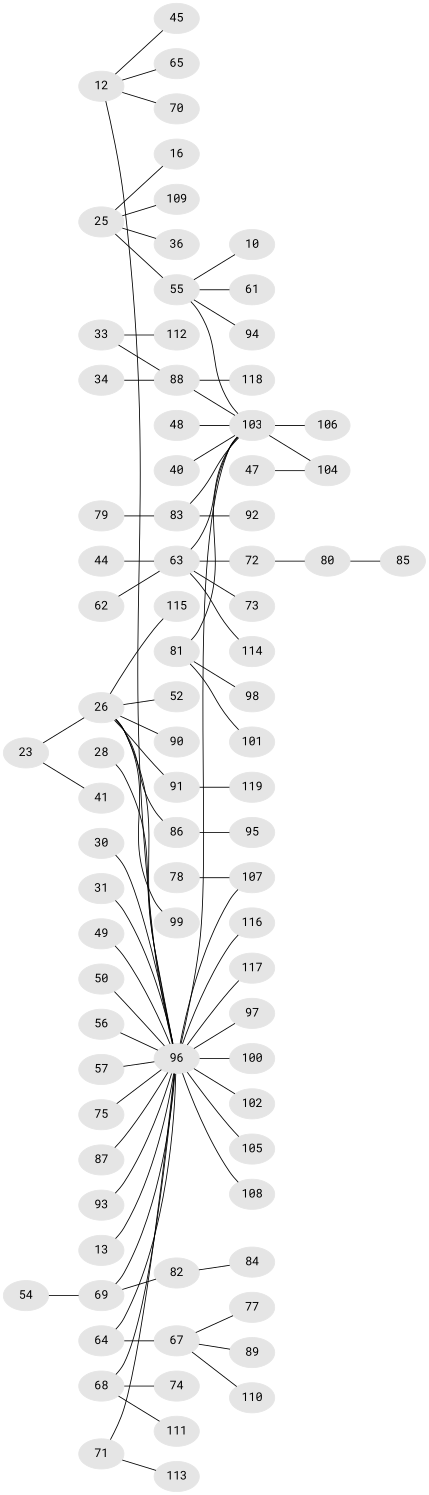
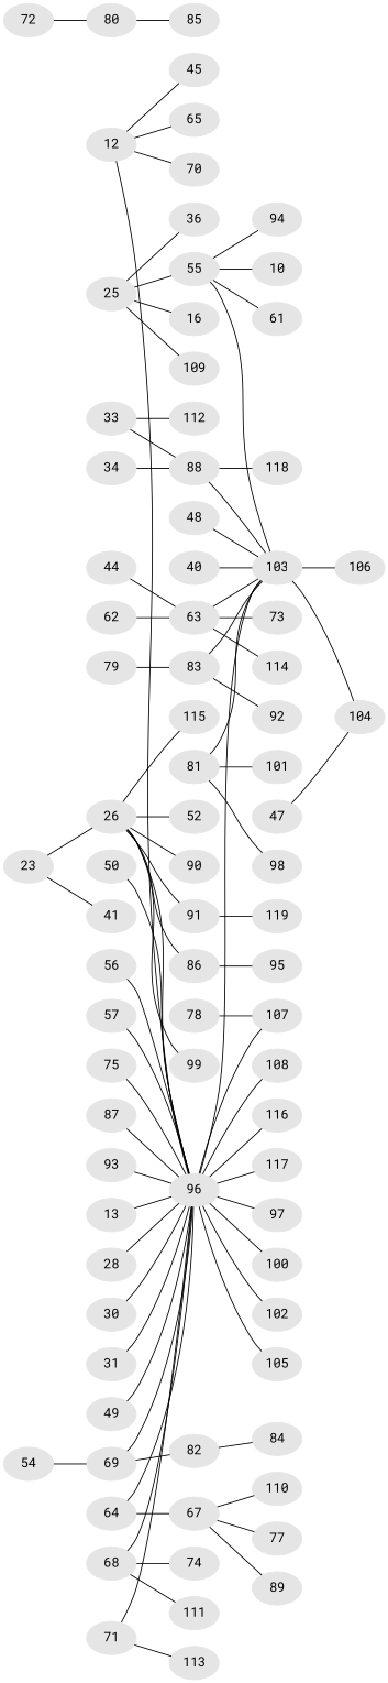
  graph {
    fontname="Roboto Mono"
    rankdir=LR
    node [color=gray90 fontname="Roboto Mono" style=filled]
    edge [fontname="Roboto Mono"]
    12
    45
    65
    70
    96 [super="+18+66+29+37"]
    103 [super="+9+8+35+38"]
    107 [super="+14"]
    97
    100
    102
    105
    108
    116
    117
    13
    26 [super="+19+11"]
    52
    86
    90
    91
    99
    115
    23
    41
    25
    36
    55 [super="+20"]
    n28 [label=16]
    109
    n30 [label=10]
    61
    94
    95
    119
    28
    30
    31
    88 [super="+21+27"]
    118
    33
    112
    34
    104 [super="+39"]
    106
    40
    63 [super="+58+46+43"]
    72
    73
    114
    44
    47
    48
    49
    50
    69 [super="+53"]
    82
    54
    56
    57
    62
    80
    64
    67
    77
    89
    110
    68 [super="+59"]
    74
    111
    84
    71
    113
    85
    75
    78
    83 [super="+51"]
    92
    79
    81 [super="+24+42"]
    98
    101
    87
    93
    12 -- 45
    12 -- 65
    12 -- 70
    12 -- 96
    96 -- 103
    96 -- 107
    96 -- 97
    96 -- 100
    96 -- 102
    96 -- 105
    96 -- 108
    96 -- 116
    96 -- 117
    103 -- 104
    103 -- 106
    13 -- 96
    26 -- 96
    26 -- 52
    26 -- 86
    26 -- 90
    26 -- 91
    26 -- 99
    26 -- 115
    86 -- 95
    91 -- 119
    23 -- 26
    23 -- 41
    25 -- 36
    25 -- 55
    25 -- n28
    25 -- 109
    55 -- 103
    55 -- n30
    55 -- 61
    55 -- 94
    28 -- 96
    30 -- 96
    31 -- 96
    88 -- 103
    88 -- 118
    33 -- 88
    33 -- 112
    34 -- 88
    40 -- 103
    63 -- 103
-   63 -- 72
    63 -- 73
    63 -- 114
    72 -- 80
    44 -- 63
    47 -- 104
    48 -- 103
    49 -- 96
    50 -- 96
    69 -- 96
    69 -- 82
    82 -- 84
    54 -- 69
    56 -- 96
    57 -- 96
    62 -- 63
    80 -- 85
    64 -- 96
    64 -- 67
    67 -- 77
    67 -- 89
    67 -- 110
    68 -- 96
    68 -- 74
    68 -- 111
    71 -- 96
    71 -- 113
    75 -- 96
    78 -- 107
    83 -- 103
    83 -- 92
    79 -- 83
    81 -- 103
    81 -- 98
    81 -- 101
    87 -- 96
    93 -- 96
  }
